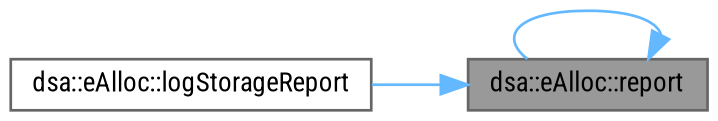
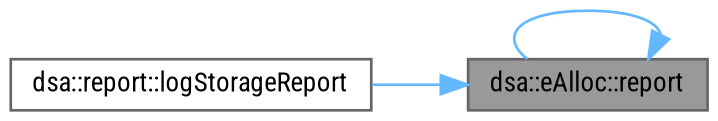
  digraph {
    rankdir=RL
    fontname="Roboto Condensed"
    node [fontname="Roboto Condensed" fontsize=10 shape=box style=filled]
    edge [color=steelblue1 dir=back fontname="Roboto Condensed" fontsize=10 labelfontname=Helvetica labelfontsize=10 style=solid]
    n1 [color=gray40 fillcolor=grey60 fontcolor=black height=0.2 label="dsa::eAlloc::report" width=0.4]
-   n2 [color=grey40 fillcolor=white height=0.2 label="dsa::eAlloc::logStorageReport" width=0.4]
+   n2 [color=grey40 fillcolor=white height=0.2 label="dsa::report::logStorageReport" width=0.4]
    n1 -> n1
    n1 -> n2
  }
